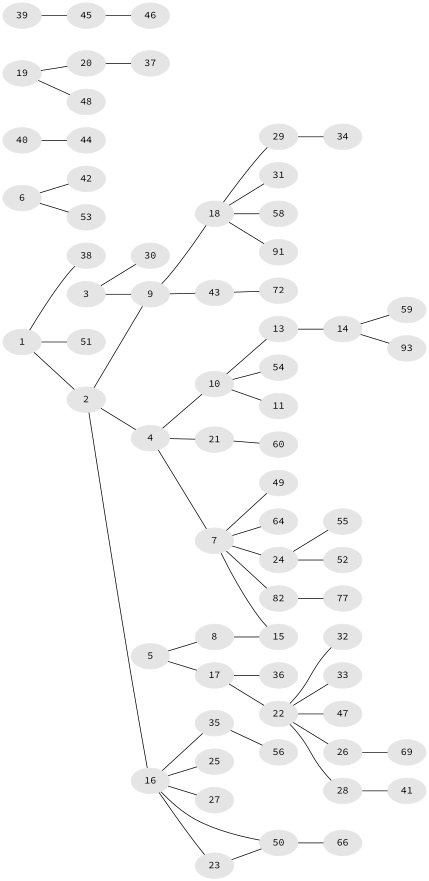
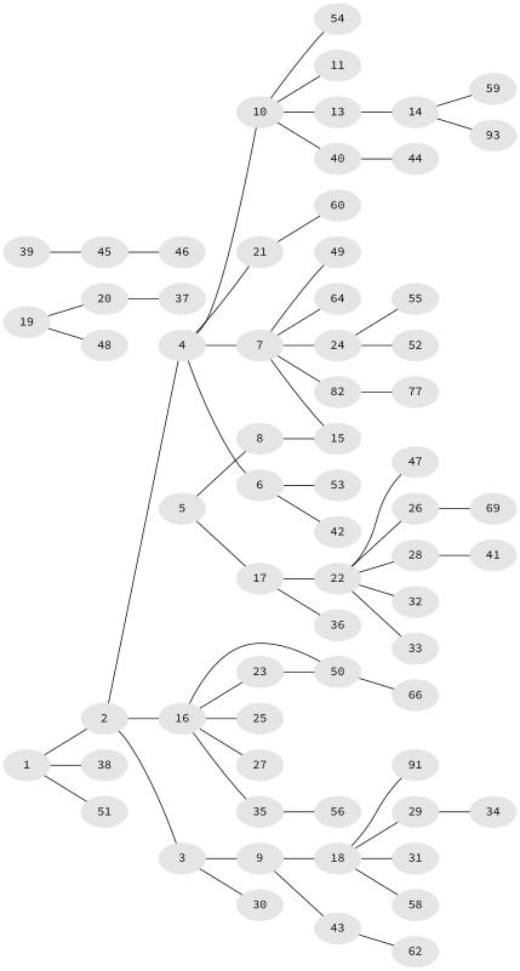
  graph {
    fontname="Source Code Pro"
    rankdir=LR
    node [color=gray90 fontname="Source Code Pro" style=filled]
    edge [fontname="Source Code Pro"]
    1
    2
    38
    51
    3
    4
    16
    9
    30
    6
    7
    10
    21
    5
    8
    17
    23
    25
    27
    35
    50
    18
    43
    42
    53
    n26 [label=82]
    15
    24
    49
    64
    11
    13
    40
    54
    60
    22
    36
    n38 [label=77]
    19
    20
    48
    52
    55
    29
    31
    58
    n47 [label=91]
-   62 [label=72]
+   62
    14
    44
    59
    n52 [label=93]
    56
    39
    45
    26
    28
    32
    33
    47
    34
    37
    n63 [label=69]
    41
    66
    46
    1 -- 2
    1 -- 38
    1 -- 51
-   2 -- 9
+   2 -- 3
    2 -- 4
    2 -- 16
    3 -- 9
    3 -- 30
+   4 -- 6
    4 -- 7
    4 -- 10
    4 -- 21
    16 -- 23
    16 -- 25
    16 -- 27
    16 -- 35
    16 -- 50
    9 -- 18
    9 -- 43
    6 -- 42
    6 -- 53
    7 -- n26
    7 -- 15
    7 -- 24
    7 -- 49
    7 -- 64
    10 -- 11
    10 -- 13
+   10 -- 40
    10 -- 54
    21 -- 60
    5 -- 8
    5 -- 17
    8 -- 15
    17 -- 22
    17 -- 36
    23 -- 50
    35 -- 56
    50 -- 66
    18 -- 29
    18 -- 31
    18 -- 58
    18 -- n47
    43 -- 62
    n26 -- n38
    24 -- 52
    24 -- 55
    13 -- 14
    40 -- 44
    22 -- 26
    22 -- 28
    22 -- 32
    22 -- 33
    22 -- 47
    19 -- 20
    19 -- 48
    20 -- 37
    29 -- 34
    14 -- 59
    14 -- n52
    39 -- 45
    45 -- 46
    26 -- n63
    28 -- 41
  }
